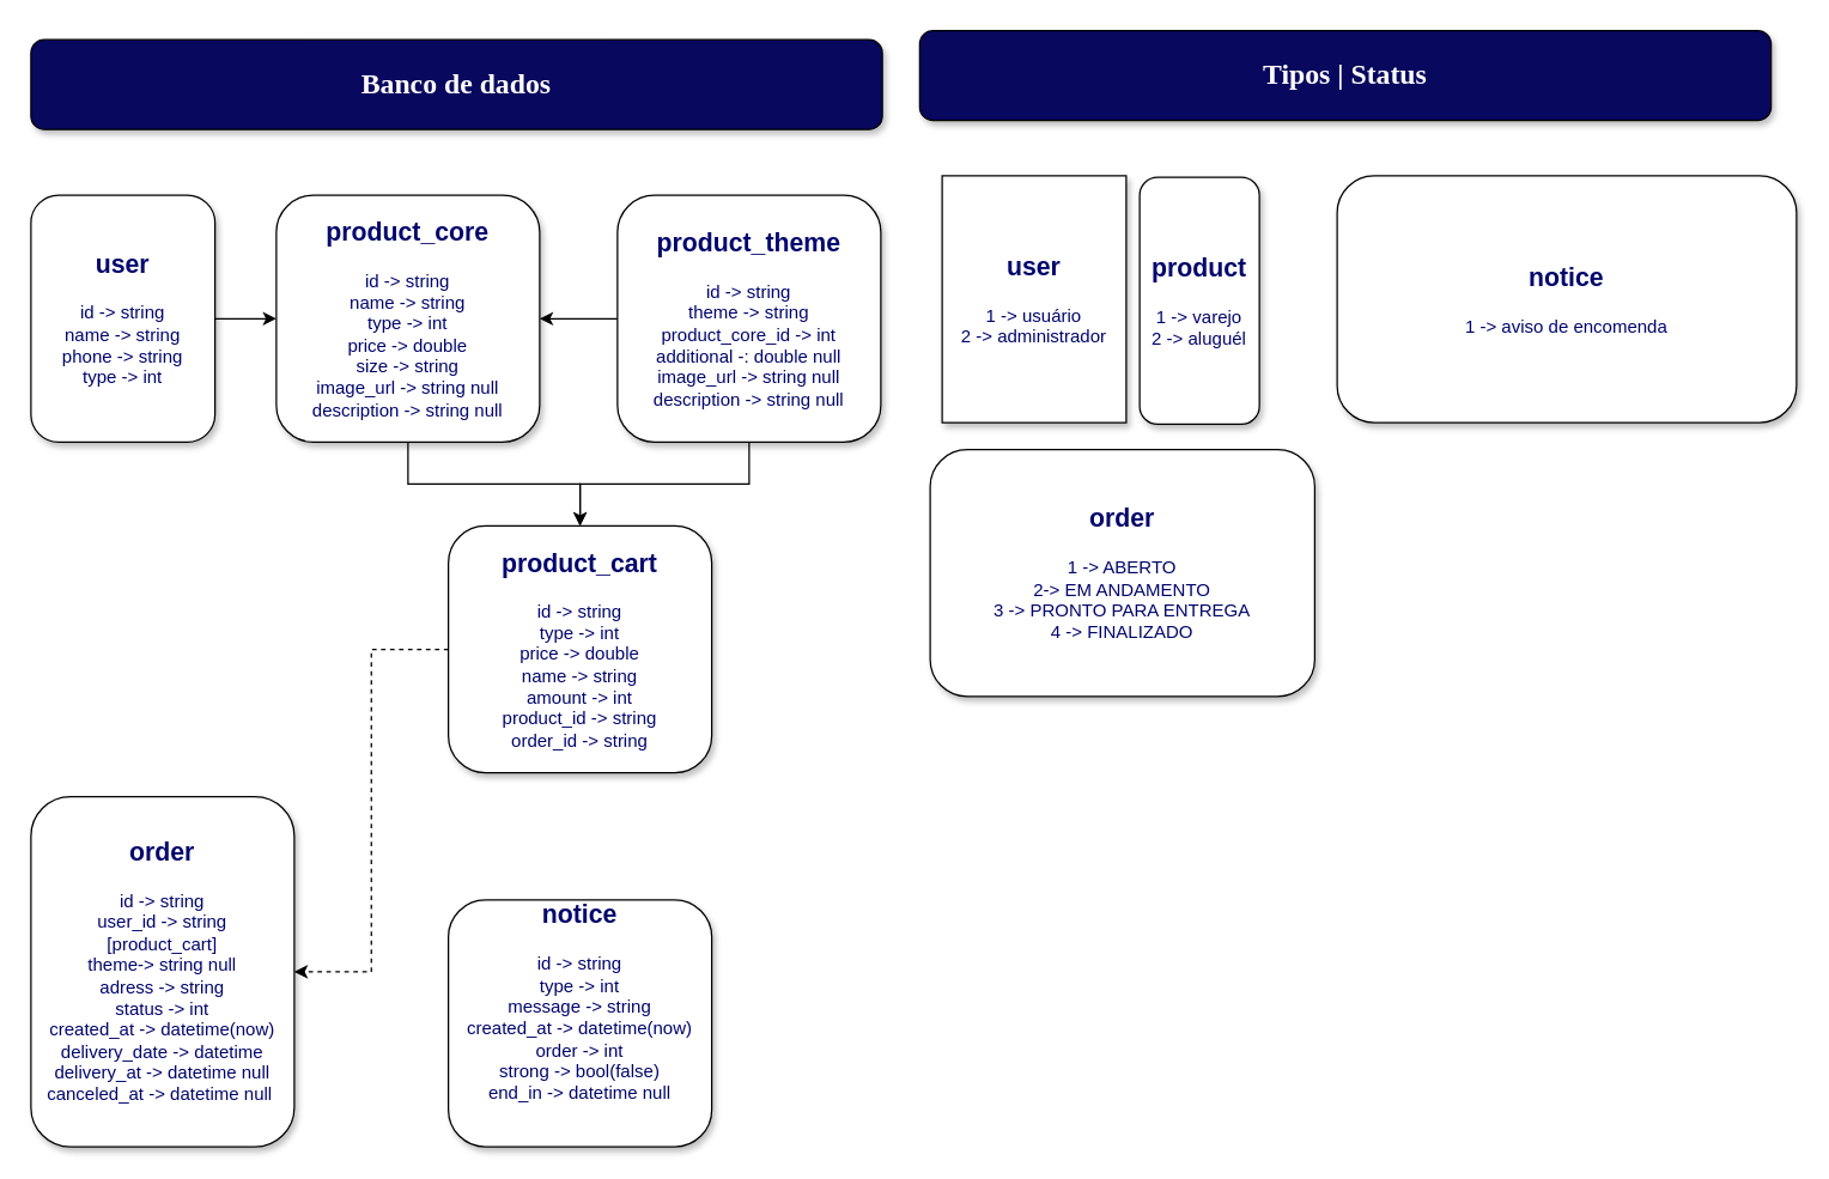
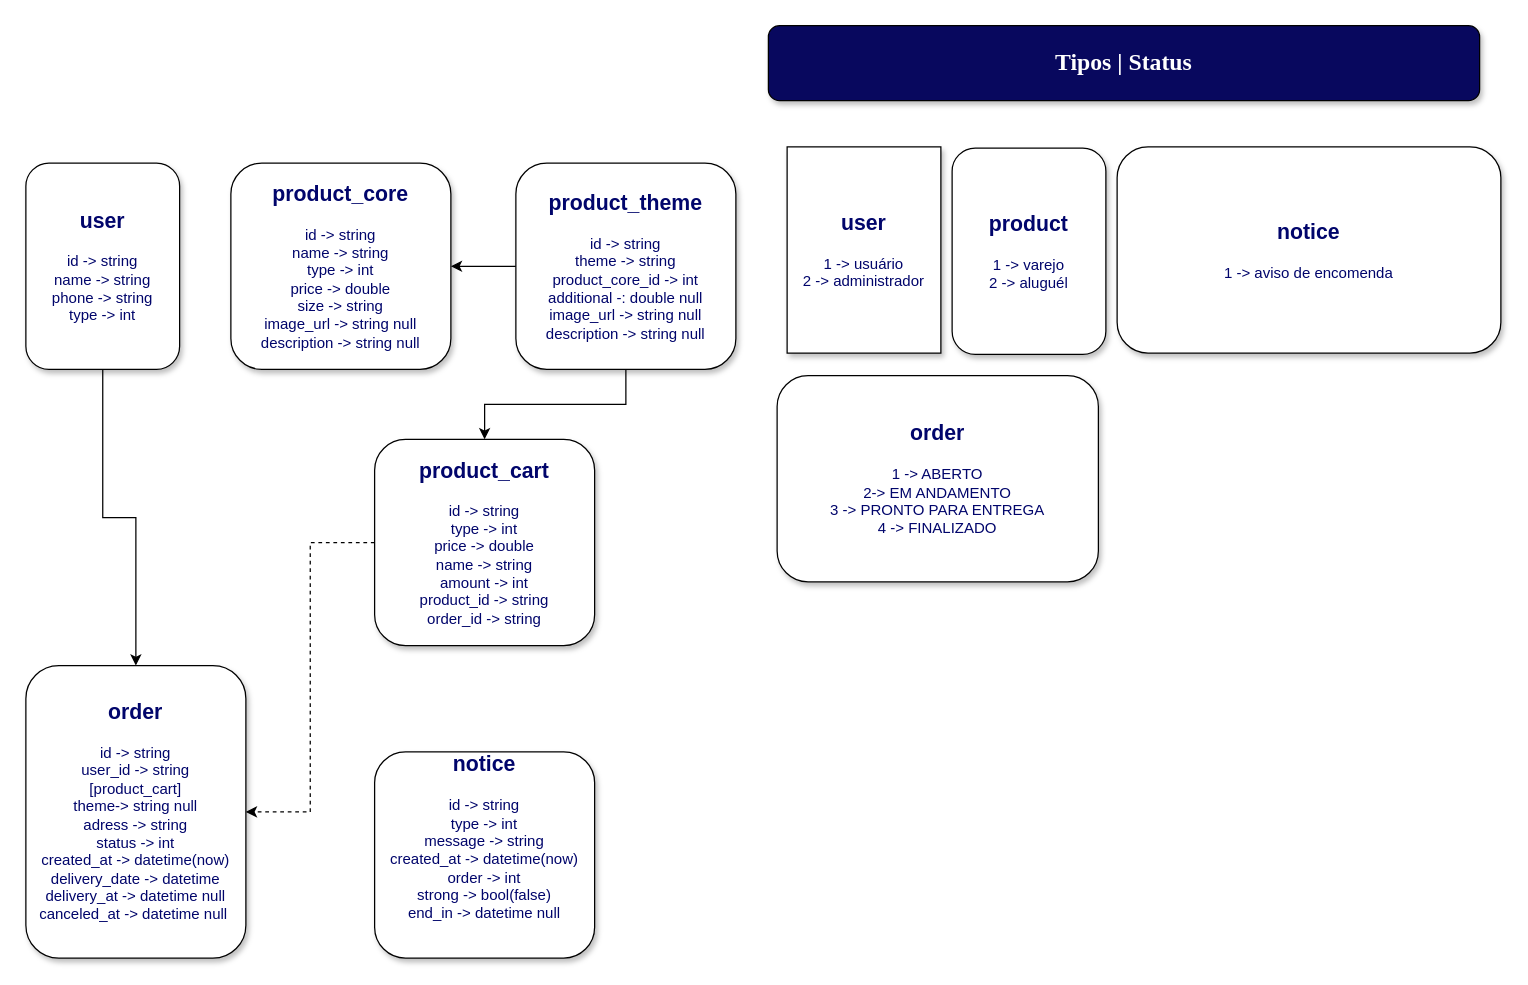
  <mxCell id="0" />
  <mxCell id="1" parent="0" />
- <mxCell id="2" value="Banco de dados" style="rounded=1;whiteSpace=wrap;html=1;fillColor=#08085E;shadow=1;strokeColor=default;glass=0;sketch=0;fontFamily=Comic Sans MS;fontStyle=1;fontSize=19;fontColor=#FFFFFF;" vertex="1" parent="1"><mxGeometry x="20" y="26" width="569" height="60" as="geometry" /></mxCell>
- <mxCell id="3" value="" style="edgeStyle=orthogonalEdgeStyle;rounded=0;orthogonalLoop=1;jettySize=auto;html=1;fontFamily=Comic Sans MS;fontSize=19;fontColor=#08085E;" edge="1" parent="1" source="4" target="6"><mxGeometry relative="1" as="geometry" /></mxCell>
+ <mxCell id="3" value="" style="edgeStyle=orthogonalEdgeStyle;rounded=0;orthogonalLoop=1;jettySize=auto;html=1;fontFamily=Comic Sans MS;fontSize=19;fontColor=#08085E;" edge="1" parent="1" source="4" target="12"><mxGeometry relative="1" as="geometry" /></mxCell>
  <mxCell id="4" value="&lt;font color=&quot;#01056b&quot;&gt;&lt;b&gt;&lt;font style=&quot;font-size: 17px&quot;&gt;user&lt;/font&gt;&lt;/b&gt;&lt;br&gt;&lt;br&gt;id -&amp;gt; string&lt;br&gt;name -&amp;gt; string&lt;br&gt;phone -&amp;gt; string&lt;br&gt;type -&amp;gt; int&lt;br&gt;&lt;/font&gt;" style="rounded=1;whiteSpace=wrap;html=1;shadow=1;" vertex="1" parent="1"><mxGeometry x="20" y="130" width="123" height="165" as="geometry" /></mxCell>
- <mxCell id="5" value="" style="edgeStyle=orthogonalEdgeStyle;rounded=0;orthogonalLoop=1;jettySize=auto;html=1;fontFamily=Comic Sans MS;fontSize=19;fontColor=#08085E;" edge="1" parent="1" source="6" target="11"><mxGeometry relative="1" as="geometry" /></mxCell>
  <mxCell id="6" value="&lt;font color=&quot;#01056b&quot;&gt;&lt;b&gt;&lt;font style=&quot;font-size: 17px&quot;&gt;product_core&lt;/font&gt;&lt;/b&gt;&lt;br&gt;&lt;br&gt;id -&amp;gt; string&lt;br&gt;name -&amp;gt; string&lt;br&gt;type -&amp;gt; int&lt;br&gt;price -&amp;gt; double&lt;br&gt;size -&amp;gt; string&lt;br&gt;image_url -&amp;gt; string null&lt;br&gt;description -&amp;gt; string null&lt;br&gt;&lt;/font&gt;" style="rounded=1;whiteSpace=wrap;html=1;shadow=1;" vertex="1" parent="1"><mxGeometry x="184" y="130" width="176" height="165" as="geometry" /></mxCell>
  <mxCell id="7" value="" style="edgeStyle=orthogonalEdgeStyle;rounded=0;orthogonalLoop=1;jettySize=auto;html=1;" edge="1" parent="1" source="9" target="6"><mxGeometry relative="1" as="geometry" /></mxCell>
  <mxCell id="8" value="" style="edgeStyle=orthogonalEdgeStyle;rounded=0;orthogonalLoop=1;jettySize=auto;html=1;fontFamily=Comic Sans MS;fontSize=19;fontColor=#08085E;" edge="1" parent="1" source="9" target="11"><mxGeometry relative="1" as="geometry" /></mxCell>
  <mxCell id="9" value="&lt;font color=&quot;#01056b&quot;&gt;&lt;b&gt;&lt;font style=&quot;font-size: 17px&quot;&gt;product_theme&lt;/font&gt;&lt;/b&gt;&lt;br&gt;&lt;br&gt;id -&amp;gt; string&lt;br&gt;theme -&amp;gt; string&lt;br&gt;product_core_id -&amp;gt; int&lt;br&gt;additional -: double null&lt;br&gt;image_url -&amp;gt; string null&lt;br&gt;description -&amp;gt; string null&lt;br&gt;&lt;/font&gt;" style="rounded=1;whiteSpace=wrap;html=1;shadow=1;" vertex="1" parent="1"><mxGeometry x="412" y="130" width="176" height="165" as="geometry" /></mxCell>
  <mxCell id="10" style="edgeStyle=orthogonalEdgeStyle;rounded=0;orthogonalLoop=1;jettySize=auto;html=1;entryX=1;entryY=0.5;entryDx=0;entryDy=0;fontFamily=Comic Sans MS;fontSize=19;fontColor=#08085E;dashed=1;" edge="1" parent="1" source="11" target="12"><mxGeometry relative="1" as="geometry" /></mxCell>
  <mxCell id="11" value="&lt;font color=&quot;#01056b&quot;&gt;&lt;span style=&quot;font-size: 17px&quot;&gt;&lt;b&gt;product_cart&lt;br&gt;&lt;/b&gt;&lt;/span&gt;&lt;br&gt;id -&amp;gt; string&lt;br&gt;type -&amp;gt; int&lt;br&gt;price -&amp;gt; double&lt;br&gt;name -&amp;gt; string&lt;br&gt;amount -&amp;gt; int&lt;br&gt;product_id -&amp;gt; string&lt;br&gt;order_id -&amp;gt; string&lt;br&gt;&lt;/font&gt;" style="rounded=1;whiteSpace=wrap;html=1;shadow=1;" vertex="1" parent="1"><mxGeometry x="299" y="351" width="176" height="165" as="geometry" /></mxCell>
  <mxCell id="12" value="&lt;font color=&quot;#01056b&quot;&gt;&lt;span style=&quot;font-size: 17px&quot;&gt;&lt;b&gt;order&lt;br&gt;&lt;/b&gt;&lt;/span&gt;&lt;br&gt;id -&amp;gt; string&lt;br&gt;user_id -&amp;gt; string&lt;br&gt;[product_cart]&lt;br&gt;theme-&amp;gt; string null&lt;br&gt;adress -&amp;gt; string&lt;br&gt;status -&amp;gt; int&lt;br&gt;created_at -&amp;gt; datetime(now)&lt;br&gt;&lt;/font&gt;&lt;span style=&quot;color: rgb(1 , 5 , 107)&quot;&gt;delivery_date -&amp;gt; datetime&lt;/span&gt;&lt;font color=&quot;#01056b&quot;&gt;&lt;br&gt;delivery_at -&amp;gt; datetime null&lt;br&gt;canceled_at -&amp;gt; datetime null&amp;nbsp;&lt;br&gt;&lt;/font&gt;" style="rounded=1;whiteSpace=wrap;html=1;shadow=1;" vertex="1" parent="1"><mxGeometry x="20" y="532" width="176" height="234" as="geometry" /></mxCell>
  <mxCell id="13" value="&lt;font color=&quot;#01056b&quot;&gt;&lt;span style=&quot;font-size: 17px&quot;&gt;&lt;b&gt;notice&lt;br&gt;&lt;/b&gt;&lt;/span&gt;&lt;br&gt;id -&amp;gt; string&lt;br&gt;type -&amp;gt; int&lt;br&gt;message -&amp;gt; string&lt;br&gt;created_at -&amp;gt; datetime(now)&lt;br&gt;order -&amp;gt; int&lt;br&gt;strong -&amp;gt; bool(false)&lt;br&gt;end_in -&amp;gt; datetime null&lt;br&gt;&lt;br&gt;&lt;br&gt;&lt;/font&gt;" style="rounded=1;whiteSpace=wrap;html=1;shadow=1;" vertex="1" parent="1"><mxGeometry x="299" y="601" width="176" height="165" as="geometry" /></mxCell>
  <mxCell id="14" value="Tipos | Status" style="rounded=1;whiteSpace=wrap;html=1;fillColor=#08085E;shadow=1;strokeColor=default;glass=0;sketch=0;fontFamily=Comic Sans MS;fontStyle=1;fontSize=19;fontColor=#FFFFFF;" vertex="1" parent="1"><mxGeometry x="614" y="20" width="569" height="60" as="geometry" /></mxCell>
  <mxCell id="15" value="&lt;font color=&quot;#01056b&quot;&gt;&lt;b&gt;&lt;font style=&quot;font-size: 17px&quot;&gt;user&lt;/font&gt;&lt;/b&gt;&lt;br&gt;&lt;br&gt;1 -&amp;gt; usuário&lt;br&gt;2 -&amp;gt; administrador&lt;br&gt;&lt;/font&gt;" style="whiteSpace=wrap;html=1;shadow=1;rounded=0;" vertex="1" parent="1"><mxGeometry x="629" y="117" width="123" height="165" as="geometry" /></mxCell>
- <mxCell id="16" value="&lt;font color=&quot;#01056b&quot;&gt;&lt;span style=&quot;font-size: 17px&quot;&gt;&lt;b&gt;product&lt;br&gt;&lt;/b&gt;&lt;/span&gt;&lt;br&gt;1 -&amp;gt; varejo&lt;br&gt;2 -&amp;gt; aluguél&lt;br&gt;&lt;/font&gt;" style="rounded=1;whiteSpace=wrap;html=1;shadow=1;" vertex="1" parent="1"><mxGeometry x="761" y="118" width="80" height="165" as="geometry" /></mxCell>
+ <mxCell id="16" value="&lt;font color=&quot;#01056b&quot;&gt;&lt;span style=&quot;font-size: 17px&quot;&gt;&lt;b&gt;product&lt;br&gt;&lt;/b&gt;&lt;/span&gt;&lt;br&gt;1 -&amp;gt; varejo&lt;br&gt;2 -&amp;gt; aluguél&lt;br&gt;&lt;/font&gt;" style="rounded=1;whiteSpace=wrap;html=1;shadow=1;" vertex="1" parent="1"><mxGeometry x="761" y="118" width="123" height="165" as="geometry" /></mxCell>
  <mxCell id="17" value="&lt;font color=&quot;#01056b&quot;&gt;&lt;span style=&quot;font-size: 17px&quot;&gt;&lt;b&gt;notice&lt;br&gt;&lt;/b&gt;&lt;/span&gt;&lt;br&gt;1 -&amp;gt; aviso de encomenda&lt;br&gt;&lt;/font&gt;" style="rounded=1;whiteSpace=wrap;html=1;shadow=1;" vertex="1" parent="1"><mxGeometry x="893" y="117" width="307" height="165" as="geometry" /></mxCell>
  <mxCell id="18" value="&lt;font color=&quot;#01056b&quot;&gt;&lt;span style=&quot;font-size: 17px&quot;&gt;&lt;b&gt;order&lt;br&gt;&lt;/b&gt;&lt;/span&gt;&lt;br&gt;1 -&amp;gt; ABERTO&lt;br&gt;2-&amp;gt; EM ANDAMENTO&lt;br&gt;3 -&amp;gt; PRONTO PARA ENTREGA&lt;br&gt;4 -&amp;gt; FINALIZADO&lt;br&gt;&lt;/font&gt;" style="rounded=1;whiteSpace=wrap;html=1;shadow=1;" vertex="1" parent="1"><mxGeometry x="621" y="300" width="257" height="165" as="geometry" /></mxCell>
